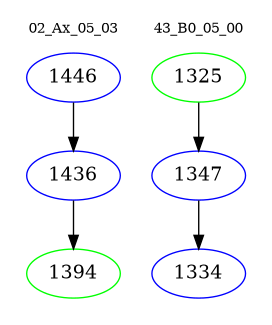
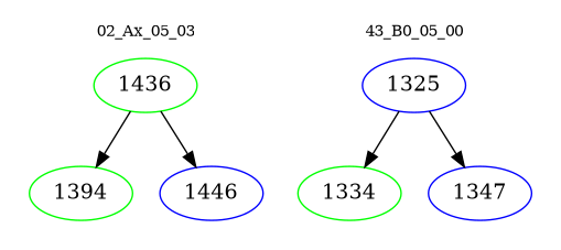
  digraph {
    node [color=blue]
    edge [color=black]
-   n1 [label=1436]
+   n1 [color=green label=1436]
    n2 [color=green label=1394]
    n3 [label=1446]
-   n4 [color=green label=1325]
-   n5 [label=1334]
+   n4 [label=1325]
+   n5 [color=green label=1334]
    n6 [label=1347]
    subgraph cluster_1 {
      color=white
      fontsize=10
      label="02_Ax_05_03"
      n1
      n2
      n3
    }
    subgraph cluster_2 {
      color=white
      fontsize=10
      label="43_B0_05_00"
      n4
      n5
      n6
    }
    n1 -> n2
-   n3 -> n1
-   n6 -> n5
+   n1 -> n3
+   n4 -> n5
    n4 -> n6
  }
